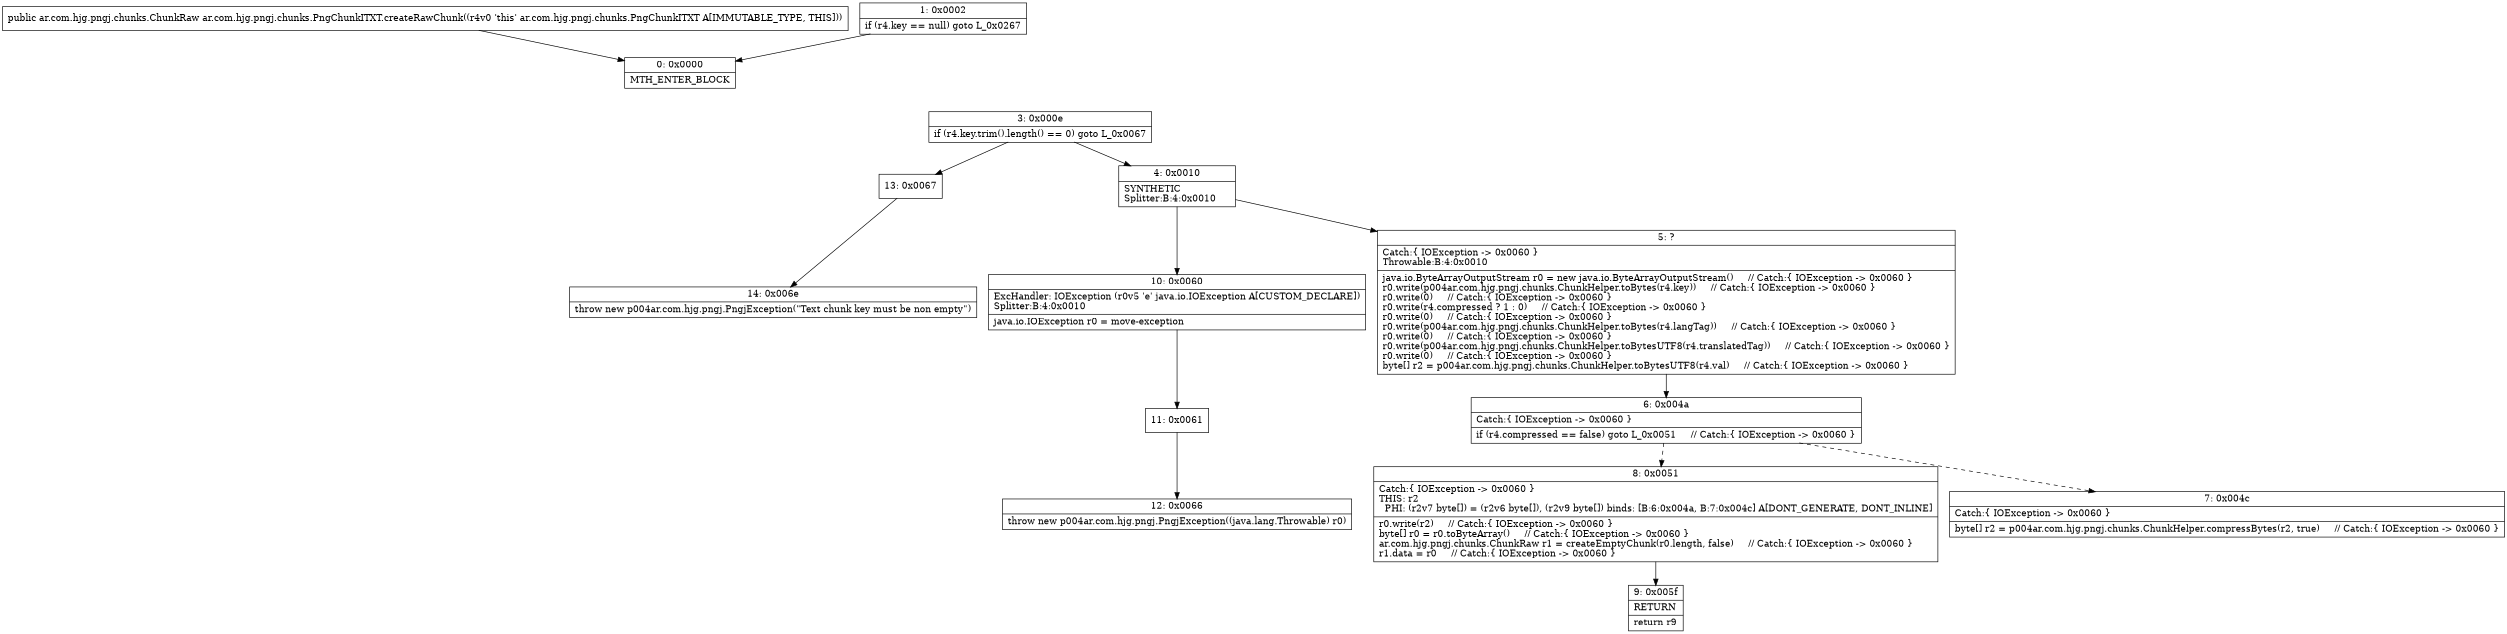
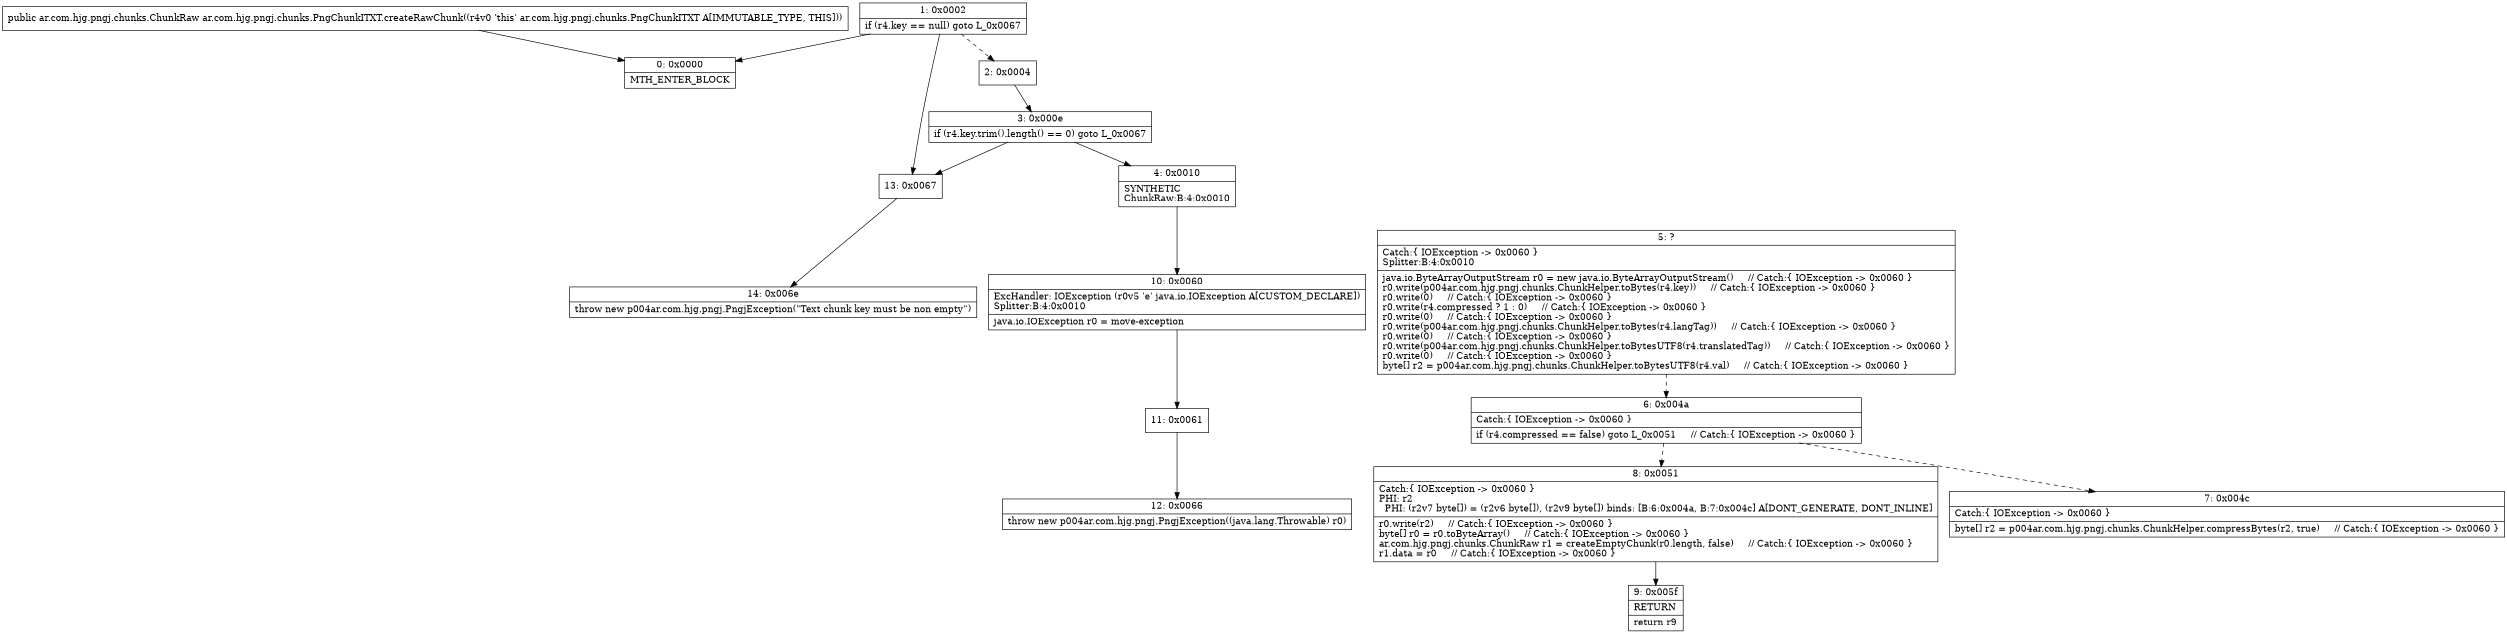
  digraph {
    node [shape=record]
    n1 [label="{0\:\ 0x0000|MTH_ENTER_BLOCK\l}"]
-   n2 [label="{1\:\ 0x0002|if (r4.key == null) goto L_0x0267\l}"]
+   n2 [label="{1\:\ 0x0002|if (r4.key == null) goto L_0x0067\l}"]
+   n3 [label="{2\:\ 0x0004}"]
    n4 [label="{13\:\ 0x0067}"]
    n5 [label="{3\:\ 0x000e|if (r4.key.trim().length() == 0) goto L_0x0067\l}"]
    n6 [label="{14\:\ 0x006e|throw new p004ar.com.hjg.pngj.PngjException(\"Text chunk key must be non empty\")\l}"]
-   n7 [label="{4\:\ 0x0010|SYNTHETIC\lSplitter:B:4:0x0010\l}"]
-   n8 [label="{5\:\ ?|Catch:\{ IOException \-\> 0x0060 \}\lThrowable:B:4:0x0010\l|java.io.ByteArrayOutputStream r0 = new java.io.ByteArrayOutputStream()     \/\/ Catch:\{ IOException \-\> 0x0060 \}\lr0.write(p004ar.com.hjg.pngj.chunks.ChunkHelper.toBytes(r4.key))     \/\/ Catch:\{ IOException \-\> 0x0060 \}\lr0.write(0)     \/\/ Catch:\{ IOException \-\> 0x0060 \}\lr0.write(r4.compressed ? 1 : 0)     \/\/ Catch:\{ IOException \-\> 0x0060 \}\lr0.write(0)     \/\/ Catch:\{ IOException \-\> 0x0060 \}\lr0.write(p004ar.com.hjg.pngj.chunks.ChunkHelper.toBytes(r4.langTag))     \/\/ Catch:\{ IOException \-\> 0x0060 \}\lr0.write(0)     \/\/ Catch:\{ IOException \-\> 0x0060 \}\lr0.write(p004ar.com.hjg.pngj.chunks.ChunkHelper.toBytesUTF8(r4.translatedTag))     \/\/ Catch:\{ IOException \-\> 0x0060 \}\lr0.write(0)     \/\/ Catch:\{ IOException \-\> 0x0060 \}\lbyte[] r2 = p004ar.com.hjg.pngj.chunks.ChunkHelper.toBytesUTF8(r4.val)     \/\/ Catch:\{ IOException \-\> 0x0060 \}\l}"]
+   n7 [label="{4\:\ 0x0010|SYNTHETIC\lChunkRaw:B:4:0x0010\l}"]
+   n8 [label="{5\:\ ?|Catch:\{ IOException \-\> 0x0060 \}\lSplitter:B:4:0x0010\l|java.io.ByteArrayOutputStream r0 = new java.io.ByteArrayOutputStream()     \/\/ Catch:\{ IOException \-\> 0x0060 \}\lr0.write(p004ar.com.hjg.pngj.chunks.ChunkHelper.toBytes(r4.key))     \/\/ Catch:\{ IOException \-\> 0x0060 \}\lr0.write(0)     \/\/ Catch:\{ IOException \-\> 0x0060 \}\lr0.write(r4.compressed ? 1 : 0)     \/\/ Catch:\{ IOException \-\> 0x0060 \}\lr0.write(0)     \/\/ Catch:\{ IOException \-\> 0x0060 \}\lr0.write(p004ar.com.hjg.pngj.chunks.ChunkHelper.toBytes(r4.langTag))     \/\/ Catch:\{ IOException \-\> 0x0060 \}\lr0.write(0)     \/\/ Catch:\{ IOException \-\> 0x0060 \}\lr0.write(p004ar.com.hjg.pngj.chunks.ChunkHelper.toBytesUTF8(r4.translatedTag))     \/\/ Catch:\{ IOException \-\> 0x0060 \}\lr0.write(0)     \/\/ Catch:\{ IOException \-\> 0x0060 \}\lbyte[] r2 = p004ar.com.hjg.pngj.chunks.ChunkHelper.toBytesUTF8(r4.val)     \/\/ Catch:\{ IOException \-\> 0x0060 \}\l}"]
    n9 [label="{10\:\ 0x0060|ExcHandler: IOException (r0v5 'e' java.io.IOException A[CUSTOM_DECLARE])\lSplitter:B:4:0x0010\l|java.io.IOException r0 = move\-exception\l}"]
    n10 [label="{6\:\ 0x004a|Catch:\{ IOException \-\> 0x0060 \}\l|if (r4.compressed == false) goto L_0x0051     \/\/ Catch:\{ IOException \-\> 0x0060 \}\l}"]
    n11 [label="{11\:\ 0x0061}"]
    n12 [label="{7\:\ 0x004c|Catch:\{ IOException \-\> 0x0060 \}\l|byte[] r2 = p004ar.com.hjg.pngj.chunks.ChunkHelper.compressBytes(r2, true)     \/\/ Catch:\{ IOException \-\> 0x0060 \}\l}"]
-   n13 [label="{8\:\ 0x0051|Catch:\{ IOException \-\> 0x0060 \}\lTHIS: r2 \l  PHI: (r2v7 byte[]) = (r2v6 byte[]), (r2v9 byte[]) binds: [B:6:0x004a, B:7:0x004c] A[DONT_GENERATE, DONT_INLINE]\l|r0.write(r2)     \/\/ Catch:\{ IOException \-\> 0x0060 \}\lbyte[] r0 = r0.toByteArray()     \/\/ Catch:\{ IOException \-\> 0x0060 \}\lar.com.hjg.pngj.chunks.ChunkRaw r1 = createEmptyChunk(r0.length, false)     \/\/ Catch:\{ IOException \-\> 0x0060 \}\lr1.data = r0     \/\/ Catch:\{ IOException \-\> 0x0060 \}\l}"]
+   n13 [label="{8\:\ 0x0051|Catch:\{ IOException \-\> 0x0060 \}\lPHI: r2 \l  PHI: (r2v7 byte[]) = (r2v6 byte[]), (r2v9 byte[]) binds: [B:6:0x004a, B:7:0x004c] A[DONT_GENERATE, DONT_INLINE]\l|r0.write(r2)     \/\/ Catch:\{ IOException \-\> 0x0060 \}\lbyte[] r0 = r0.toByteArray()     \/\/ Catch:\{ IOException \-\> 0x0060 \}\lar.com.hjg.pngj.chunks.ChunkRaw r1 = createEmptyChunk(r0.length, false)     \/\/ Catch:\{ IOException \-\> 0x0060 \}\lr1.data = r0     \/\/ Catch:\{ IOException \-\> 0x0060 \}\l}"]
    n14 [label="{9\:\ 0x005f|RETURN\l|return r9\l}"]
    n15 [label="{12\:\ 0x0066|throw new p004ar.com.hjg.pngj.PngjException((java.lang.Throwable) r0)\l}"]
    n16 [label="{public ar.com.hjg.pngj.chunks.ChunkRaw ar.com.hjg.pngj.chunks.PngChunkITXT.createRawChunk((r4v0 'this' ar.com.hjg.pngj.chunks.PngChunkITXT A[IMMUTABLE_TYPE, THIS])) }"]
    n2 -> n1
+   n2 -> n3 [style=dashed]
+   n2 -> n4
+   n3 -> n5
    n4 -> n6
    n5 -> n4
    n5 -> n7 [style=solid]
-   n7 -> n8
    n7 -> n9
-   n8 -> n10
+   n8 -> n10 [style=dashed]
    n9 -> n11
    n10 -> n12 [style=dashed]
    n10 -> n13 [style=dashed]
    n11 -> n15
    n13 -> n14
    n16 -> n1
  }
